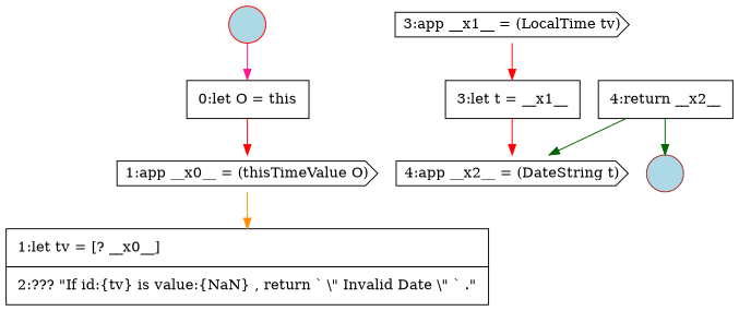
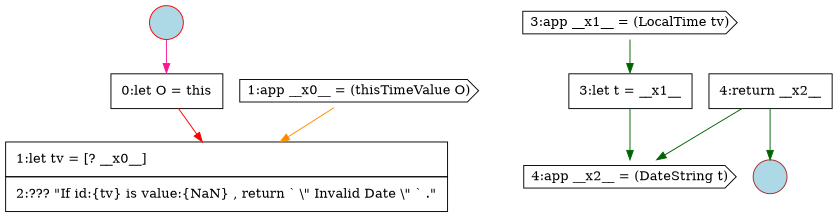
  digraph {
    node [color=black fillcolor=white shape=none style=filled]
    edge [color=red]
    n1 [label=<<font color="black">     <table border="0" cellborder="1" cellspacing="0" cellpadding="10">       <tr><td align="left">1:let tv = [? __x0__]</td></tr>       <tr><td align="left">2:??? &quot;If id:{tv} is value:{NaN} , return ` \&quot; Invalid Date \&quot; ` .&quot;</td></tr>     </table>   </font>> margin=0]
    n2 [label=<<font color="black">3:app __x1__ = (LocalTime tv)</font>> shape=cds]
    n3 [label=<<font color="black">     <table border="0" cellborder="1" cellspacing="0" cellpadding="10">       <tr><td align="left">3:let t = __x1__</td></tr>     </table>   </font>> margin=0]
    n4 [color=red fillcolor=lightblue label=" " shape=circle]
    n5 [label=<<font color="black">     <table border="0" cellborder="1" cellspacing="0" cellpadding="10">       <tr><td align="left">0:let O = this</td></tr>     </table>   </font>> margin=0]
    n6 [label=<<font color="black">1:app __x0__ = (thisTimeValue O)</font>> shape=cds]
    n7 [label=<<font color="black">4:app __x2__ = (DateString t)</font>> shape=cds]
    n8 [label=<<font color="black">     <table border="0" cellborder="1" cellspacing="0" cellpadding="10">       <tr><td align="left">4:return __x2__</td></tr>     </table>   </font>> margin=0]
    n9 [color=brown fillcolor=lightblue label=" " shape=circle]
-   n2 -> n3
-   n3 -> n7
+   n2 -> n3 [color=darkgreen]
+   n3 -> n7 [color=darkgreen]
    n4 -> n5 [color=deeppink]
-   n5 -> n6
+   n5 -> n1
    n6 -> n1 [color=darkorange]
    n8 -> n7 [color=darkgreen]
    n8 -> n9 [color=darkgreen]
  }
